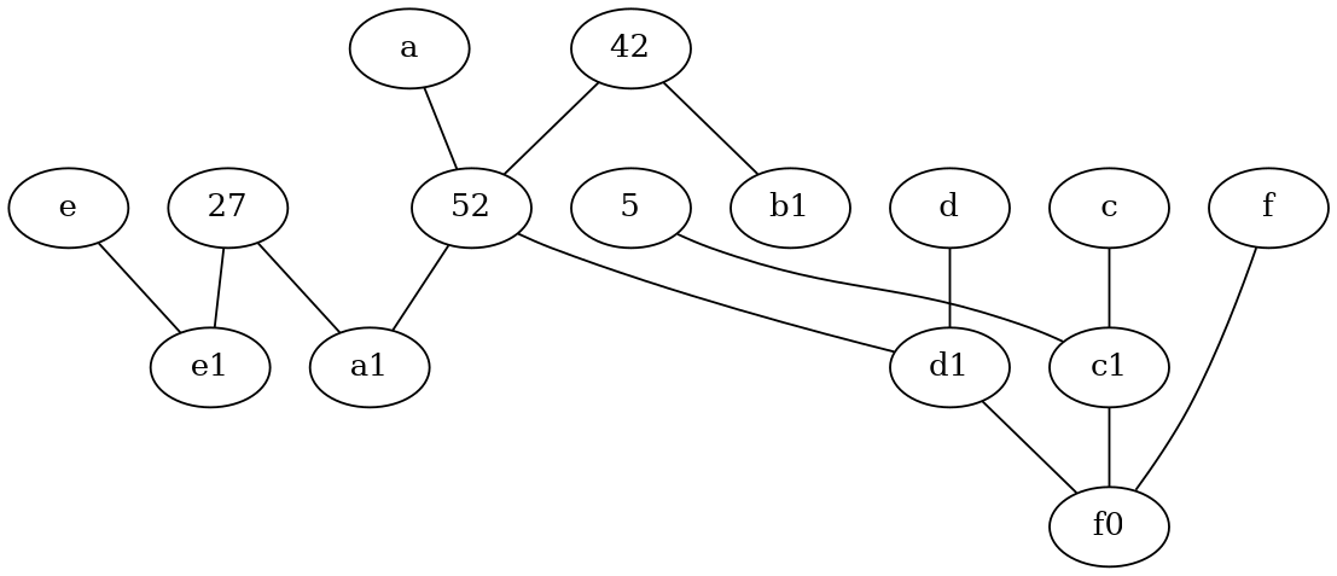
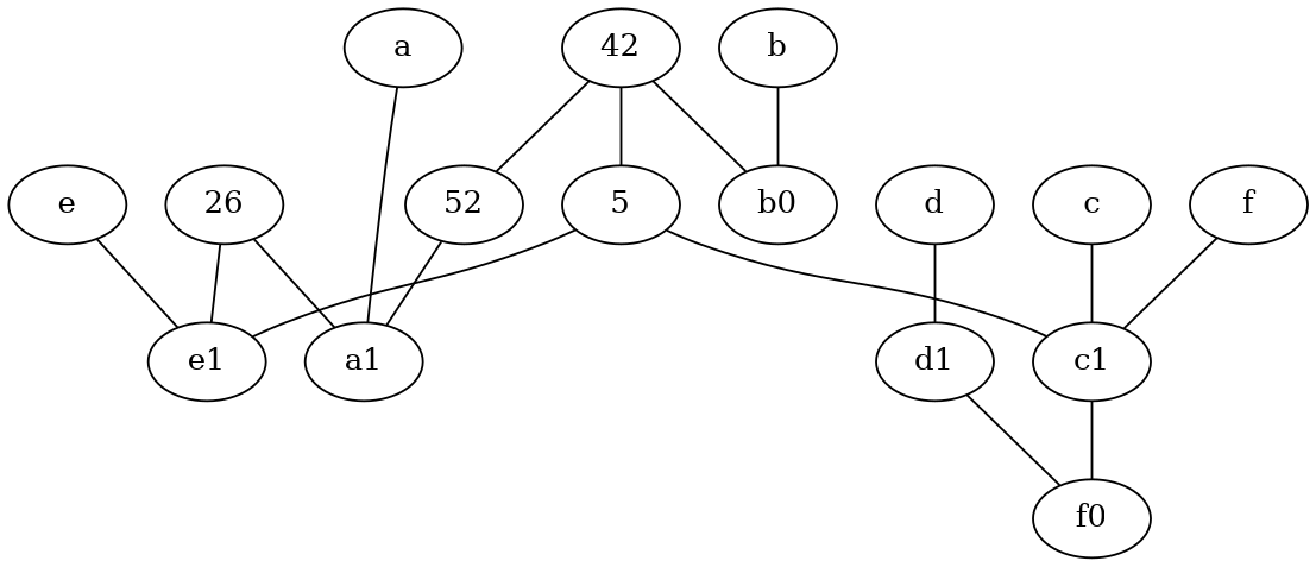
  graph {
    node [labelfontsize=50]
    5
    e1
    c1
    n4 [label=f0]
-   27
+   27 [label=26]
    a1
    52
    d1
    d
    e
    f
    c
    a
-   b1
+   b
+   b1 [label=b0]
    42
+   5 -- e1
    5 -- c1
    c1 -- n4
    27 -- e1
    27 -- a1
    52 -- a1
-   52 -- d1
    d1 -- n4
    d -- d1
    e -- e1
-   f -- n4
+   f -- c1
    c -- c1
-   a -- 52
+   a -- a1
+   b -- b1
+   42 -- 5
    42 -- 52
    42 -- b1
  }
